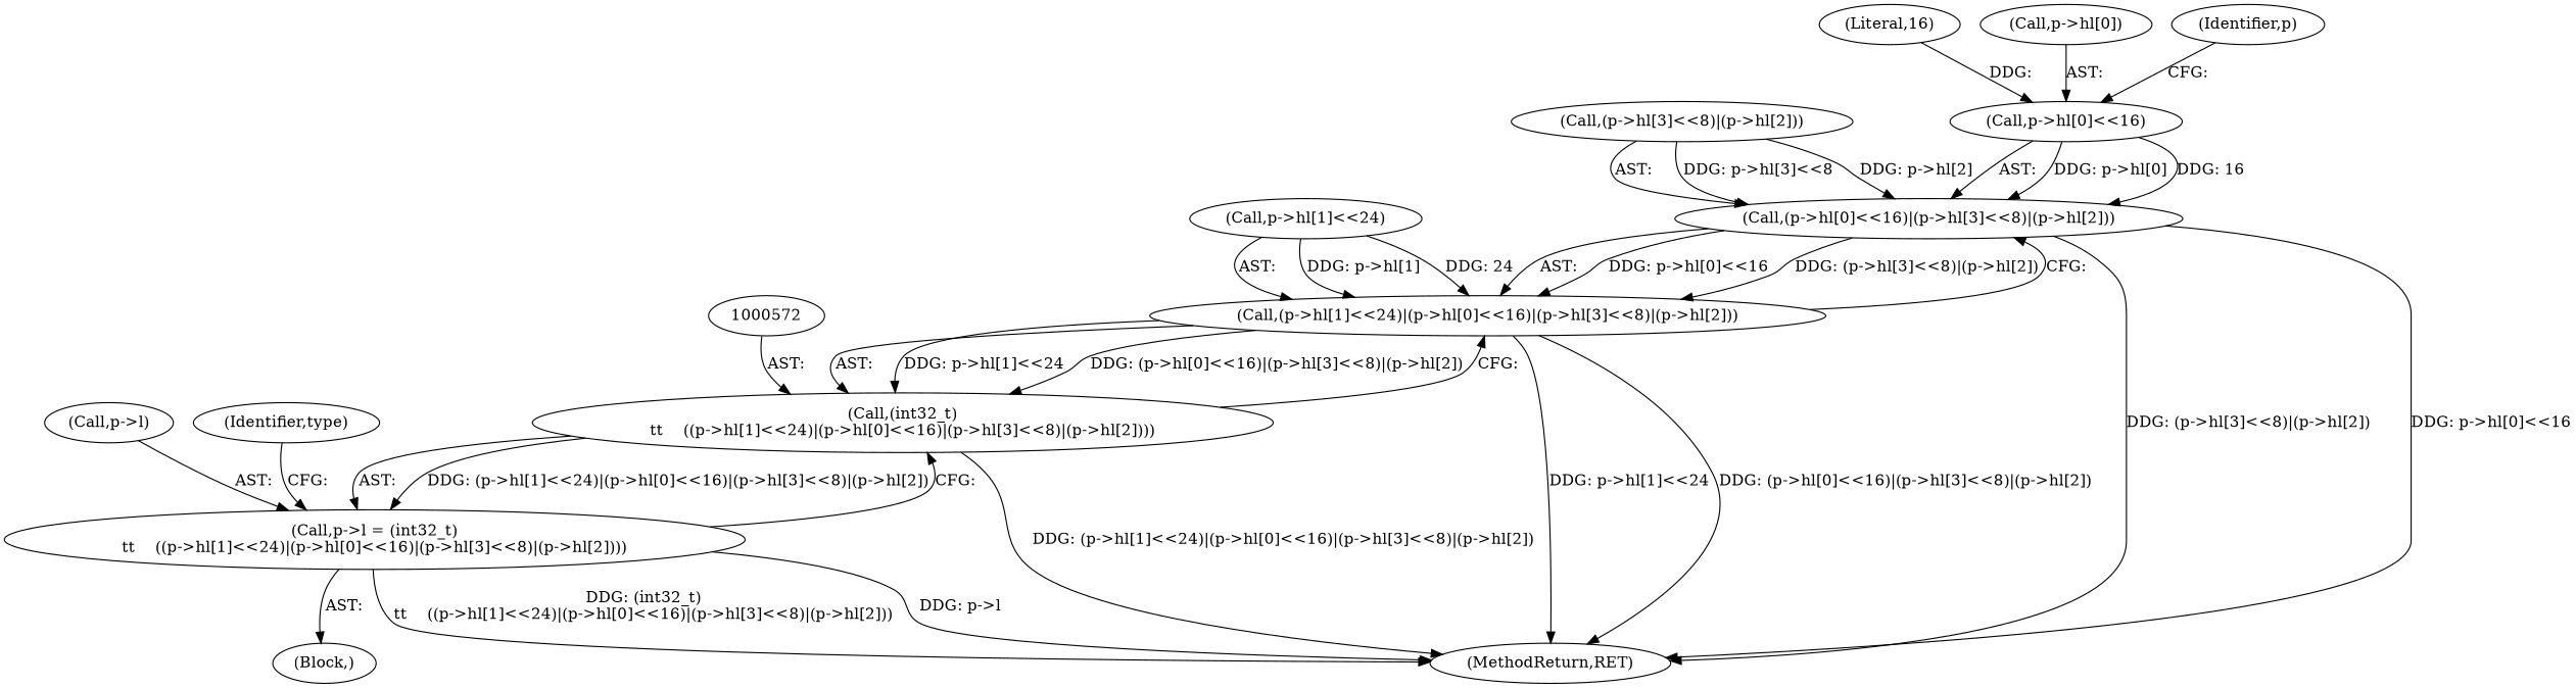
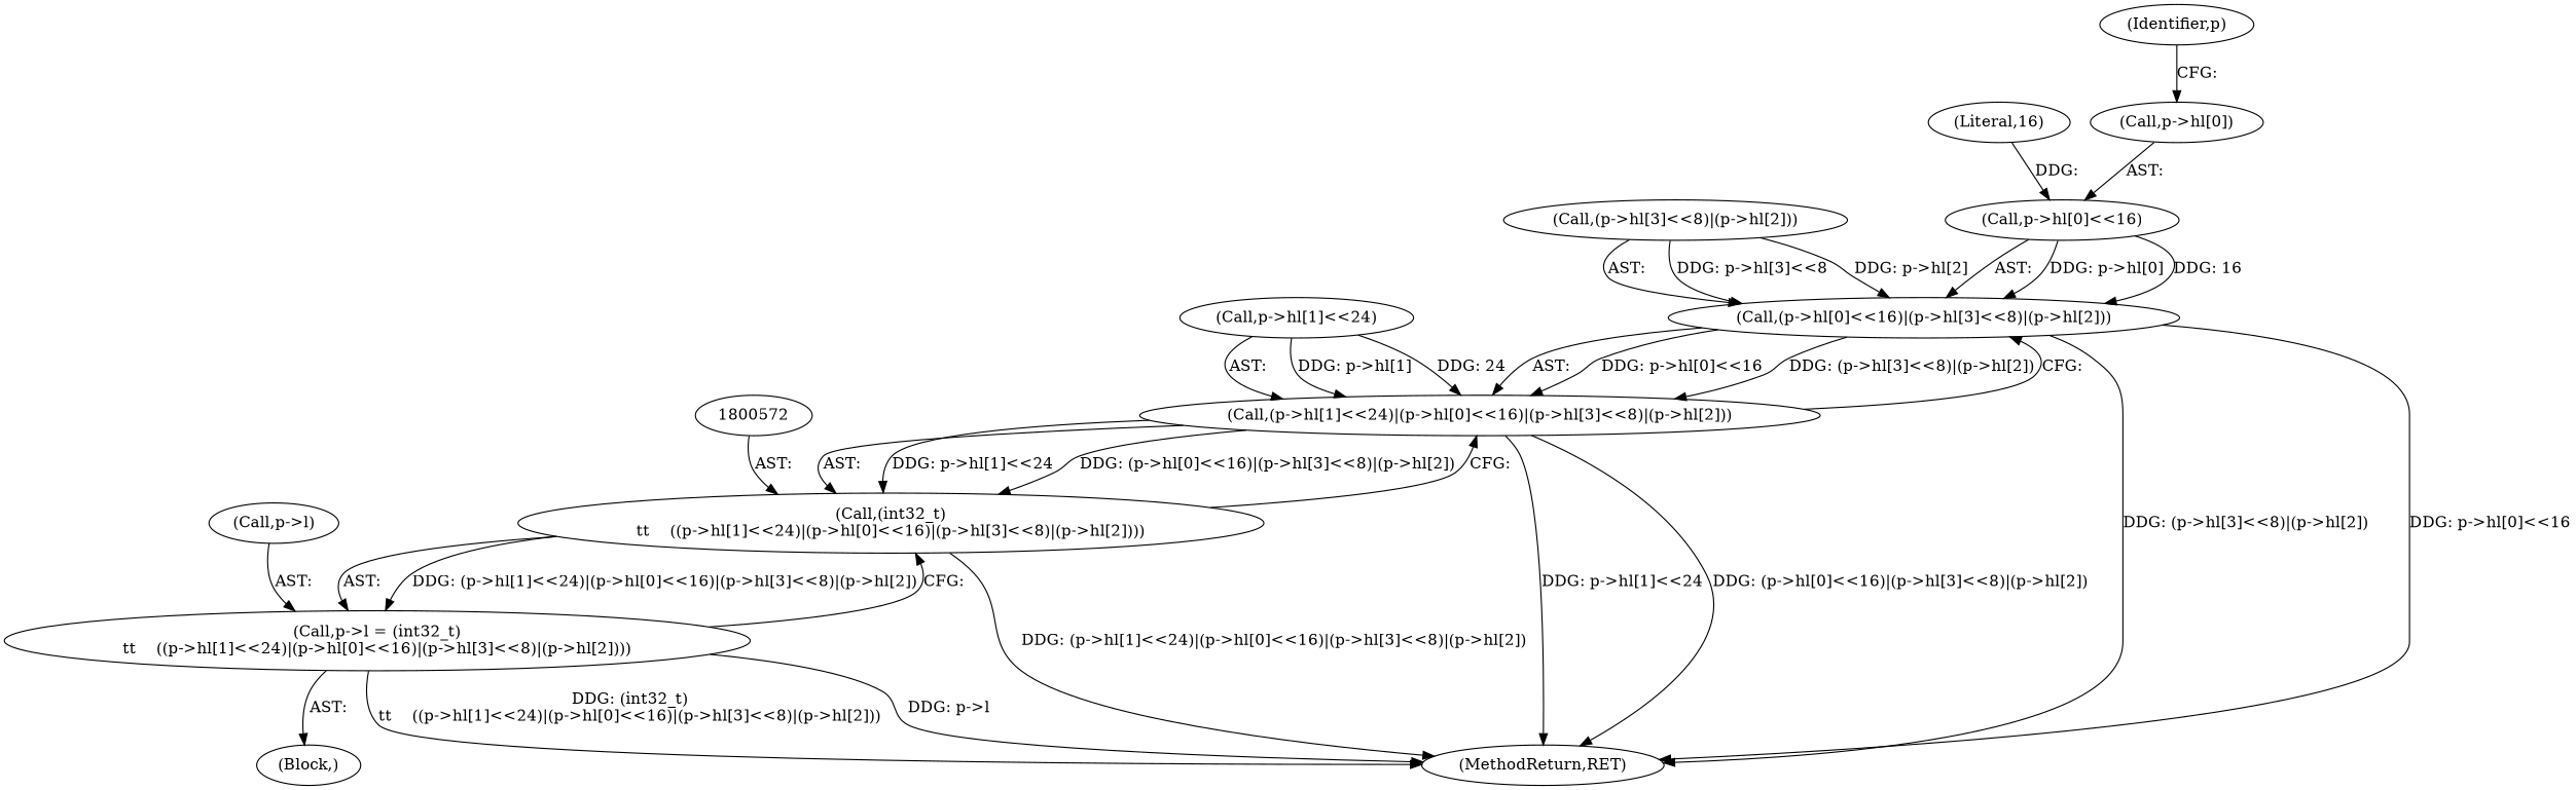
  digraph {
    n1 [label="(Call,p->hl[0]<<16)"]
    n2 [label="(Call,(p->hl[0]<<16)|(p->hl[3]<<8)|(p->hl[2]))"]
    n3 [label="(MethodReturn,RET)"]
    n4 [label="(Call,(p->hl[1]<<24)|(p->hl[0]<<16)|(p->hl[3]<<8)|(p->hl[2]))"]
    n5 [label="(Literal,16)"]
    n6 [label="(Call,(int32_t)\n\t\t    ((p->hl[1]<<24)|(p->hl[0]<<16)|(p->hl[3]<<8)|(p->hl[2])))"]
    n7 [label="(Call,(p->hl[3]<<8)|(p->hl[2]))"]
    n8 [label="(Call,p->l = (int32_t)\n\t\t    ((p->hl[1]<<24)|(p->hl[0]<<16)|(p->hl[3]<<8)|(p->hl[2])))"]
    n9 [label="(Block,)"]
    n10 [label="(Call,p->l)"]
    n11 [label="(Call,p->hl[0])"]
    n12 [label="(Identifier,p)"]
    n13 [label="(Call,p->hl[1]<<24)"]
-   n14 [label="(Identifier,type)"]
-   1000572
+   1000572 [label=1800572]
    n1 -> n2 [label="AST: "]
    n1 -> n2 [label="DDG: p->hl[0]"]
    n1 -> n2 [label="DDG: 16"]
    n2 -> n3 [label="DDG: (p->hl[3]<<8)|(p->hl[2])"]
    n2 -> n3 [label="DDG: p->hl[0]<<16"]
    n2 -> n4 [label="AST: "]
    n2 -> n4 [label="DDG: p->hl[0]<<16"]
    n2 -> n4 [label="DDG: (p->hl[3]<<8)|(p->hl[2])"]
    n4 -> n2 [label="CFG: "]
    n4 -> n3 [label="DDG: p->hl[1]<<24"]
    n4 -> n3 [label="DDG: (p->hl[0]<<16)|(p->hl[3]<<8)|(p->hl[2])"]
    n4 -> n6 [label="AST: "]
    n4 -> n6 [label="DDG: p->hl[1]<<24"]
    n4 -> n6 [label="DDG: (p->hl[0]<<16)|(p->hl[3]<<8)|(p->hl[2])"]
    n5 -> n1 [label="DDG: "]
    n6 -> n3 [label="DDG: (p->hl[1]<<24)|(p->hl[0]<<16)|(p->hl[3]<<8)|(p->hl[2])"]
    n6 -> n4 [label="CFG: "]
    n6 -> n8 [label="AST: "]
    n6 -> n8 [label="DDG: (p->hl[1]<<24)|(p->hl[0]<<16)|(p->hl[3]<<8)|(p->hl[2])"]
    n7 -> n2 [label="AST: "]
    n7 -> n2 [label="DDG: p->hl[3]<<8"]
    n7 -> n2 [label="DDG: p->hl[2]"]
    n8 -> n3 [label="DDG: (int32_t)\n\t\t    ((p->hl[1]<<24)|(p->hl[0]<<16)|(p->hl[3]<<8)|(p->hl[2]))"]
    n8 -> n3 [label="DDG: p->l"]
    n8 -> n6 [label="CFG: "]
    n8 -> n9 [label="AST: "]
    n10 -> n8 [label="AST: "]
    n11 -> n1 [label="AST: "]
-   n12 -> n1 [label="CFG: "]
+   n12 -> n11 [label="CFG: "]
    n13 -> n4 [label="AST: "]
    n13 -> n4 [label="DDG: p->hl[1]"]
    n13 -> n4 [label="DDG: 24"]
-   n14 -> n8 [label="CFG: "]
    1000572 -> n6 [label="AST: "]
  }
